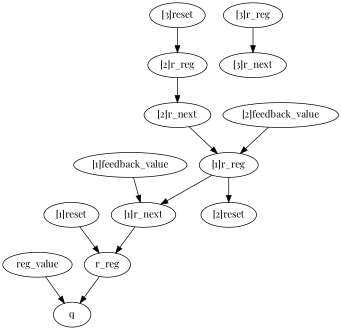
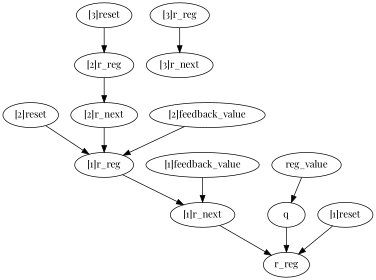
  strict digraph {
    fontname="Playfair Display"
    node [complexity=10 fontname="Playfair Display"]
    edge [fontname="Playfair Display"]
    "[2]reset" [complexity=11 importance=2.22807047551 rank=0.20255186141]
    "[1]r_reg" [importance=1.05263170355 rank=0.105263170355]
    "[1]r_next" [complexity=5 importance=0.754385863176 rank=0.150877172635]
    r_reg [complexity=3 importance=0.526315851774 rank=0.175438617258]
    "[1]feedback_value" [importance=0.877192931588 rank=0.0877192931588]
    q [complexity=0 importance=0.228070011402 rank=0.0]
    "[3]r_next" [complexity=19 importance=1.80701756672 rank=0.0951061877223]
    "[2]r_reg" [complexity=17 importance=1.57894755532 rank=0.0928792679602]
    "[2]r_next" [complexity=12 importance=1.28070171495 rank=0.106725142913]
    n10 [complexity=3 importance=0.350877079814 label=reg_value rank=0.116959026605]
    "[2]feedback_value" [complexity=17 importance=1.40350878336 rank=0.0825593401978]
    "[3]r_reg" [complexity=24 importance=2.1052634071 rank=0.0877193086291]
    "[1]reset" [complexity=4 importance=1.17543877196 rank=0.29385969299]
    "[3]reset" [complexity=18 importance=3.28070217906 rank=0.18226123217]
-   "[1]r_reg" -> "[2]reset"
+   "[2]reset" -> "[1]r_reg"
    "[1]r_reg" -> "[1]r_next"
    "[1]r_next" -> r_reg
-   r_reg -> q
+   q -> r_reg
    "[1]feedback_value" -> "[1]r_next"
    "[2]r_reg" -> "[2]r_next"
    "[2]r_next" -> "[1]r_reg"
    n10 -> q
    "[2]feedback_value" -> "[1]r_reg"
    "[3]r_reg" -> "[3]r_next"
    "[1]reset" -> r_reg
    "[3]reset" -> "[2]r_reg"
  }
